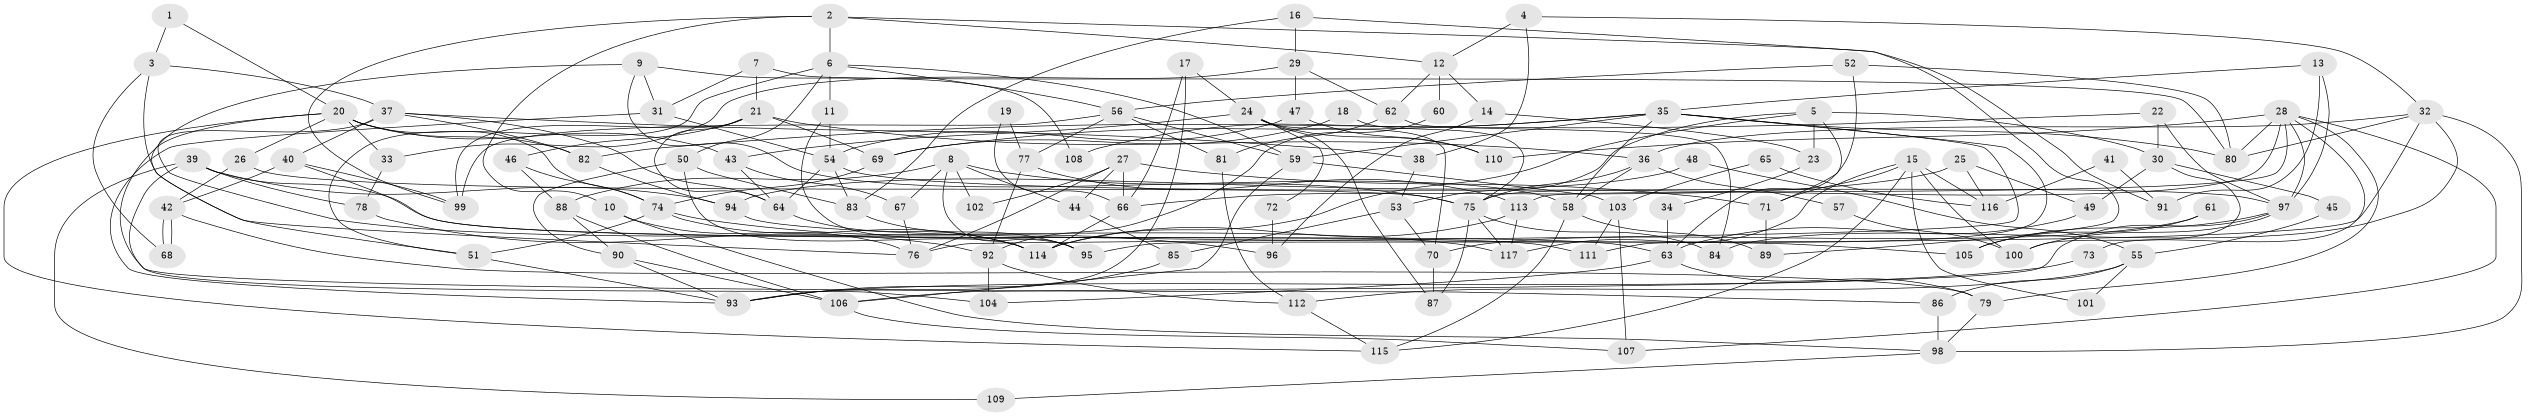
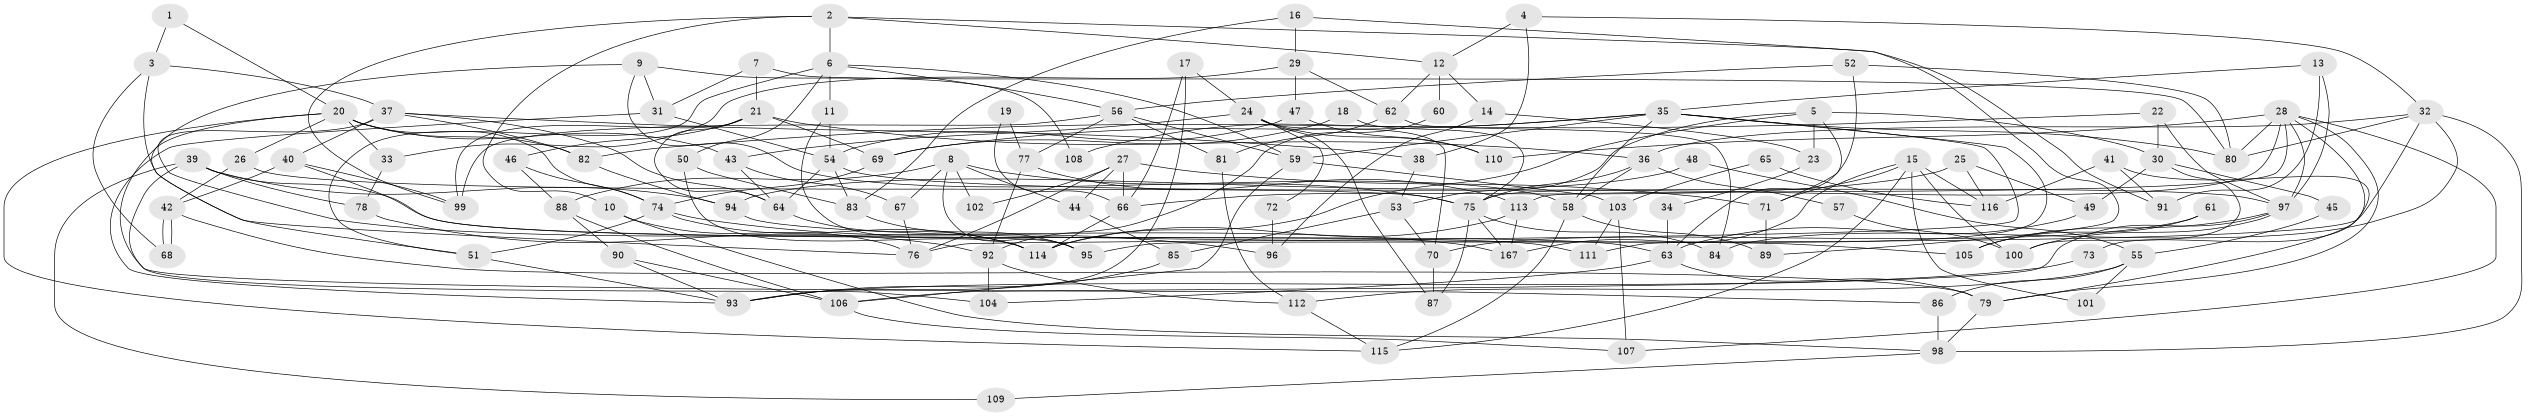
  graph {
    node [color=gray90 style=filled]
    1
    3
    20
    37
    68
    76
    115
    26
    33
    43
    74
    82
    86
    2
    6
    10
    12
    91
    99
    11
    50
    51
    56
    59
    98
    14
    60
    62
    38
-   117
+   117 [label=167]
    64
    40
    4
    32
    80
    95
    36
    84
    53
    5
    23
    30
    71
    114
    34
    100
    49
    45
    70
    85
    89
    54
    83
    90
    93
    77
    81
    103
    106
    7
    21
    31
    69
    46
    8
    44
    67
    75
    88
    102
    87
    9
    58
    108
    109
    97
    96
    92
    13
    35
    111
    105
    15
    101
    116
    16
    29
    47
    17
    24
    66
    72
    110
    18
    19
    113
    42
    78
    94
    57
    22
    63
    25
    79
    27
    28
    73
    107
    55
    104
    39
    41
    112
    48
    52
    61
    65
    1 -- 3
    1 -- 20
    3 -- 37
    3 -- 68
    3 -- 76
    20 -- 115
    20 -- 26
    20 -- 33
    20 -- 43
    20 -- 74
    20 -- 82
    20 -- 86
    37 -- 82
    37 -- 38
    37 -- 117
    37 -- 64
    37 -- 40
    26 -- 75
    26 -- 42
    33 -- 78
    43 -- 64
    43 -- 67
    74 -- 51
    74 -- 114
    74 -- 96
    82 -- 94
    86 -- 98
    2 -- 6
    2 -- 10
    2 -- 12
    2 -- 91
    2 -- 99
    6 -- 11
    6 -- 50
    6 -- 51
    6 -- 56
    6 -- 59
    10 -- 76
    10 -- 98
    12 -- 14
    12 -- 60
    12 -- 62
    11 -- 95
    11 -- 54
    50 -- 114
    50 -- 83
-   50 -- 90
    51 -- 93
    56 -- 99
    56 -- 59
    56 -- 77
    56 -- 81
    59 -- 103
    59 -- 106
    98 -- 109
    14 -- 23
    14 -- 96
    60 -- 92
    62 -- 84
    62 -- 81
    38 -- 53
    64 -- 114
    40 -- 99
    40 -- 111
    40 -- 42
    4 -- 12
    4 -- 38
    4 -- 32
    32 -- 98
    32 -- 80
    32 -- 95
    32 -- 36
    32 -- 84
    36 -- 75
    36 -- 58
    36 -- 57
    53 -- 70
    53 -- 85
    5 -- 53
    5 -- 23
    5 -- 30
    5 -- 71
    5 -- 114
    23 -- 34
    30 -- 100
    30 -- 49
    30 -- 45
    71 -- 89
    34 -- 63
    49 -- 63
    45 -- 55
    70 -- 87
    85 -- 93
    54 -- 64
    54 -- 83
    54 -- 97
    83 -- 95
    90 -- 93
    90 -- 106
    77 -- 92
    77 -- 113
    81 -- 112
    103 -- 111
    103 -- 107
    106 -- 107
    7 -- 80
    7 -- 21
    7 -- 31
    21 -- 99
    21 -- 64
    21 -- 36
    21 -- 69
    21 -- 46
    31 -- 54
    31 -- 93
    69 -- 74
    46 -- 74
    46 -- 88
    8 -- 95
    8 -- 44
    8 -- 67
    8 -- 75
    8 -- 88
    8 -- 102
    44 -- 85
    67 -- 76
    75 -- 117
    75 -- 84
    75 -- 87
    88 -- 90
    88 -- 106
    9 -- 51
    9 -- 31
    9 -- 58
    9 -- 108
    58 -- 115
    58 -- 89
    97 -- 100
    97 -- 106
    97 -- 105
    92 -- 104
    92 -- 112
    13 -- 91
    13 -- 97
    13 -- 35
    35 -- 76
    35 -- 59
    35 -- 80
    35 -- 69
    35 -- 58
    35 -- 108
    35 -- 111
    15 -- 115
    15 -- 117
    15 -- 71
    15 -- 100
    15 -- 101
    15 -- 116
    16 -- 89
    16 -- 83
    16 -- 29
    29 -- 33
    29 -- 62
    29 -- 47
    47 -- 54
    47 -- 110
    17 -- 93
    17 -- 24
    17 -- 66
    24 -- 43
    24 -- 70
    24 -- 87
    24 -- 72
    24 -- 110
    66 -- 114
    72 -- 96
    18 -- 69
    18 -- 75
    19 -- 77
    19 -- 66
    113 -- 117
    113 -- 114
    42 -- 68
    42 -- 68
    42 -- 79
    78 -- 92
    94 -- 105
    57 -- 100
    22 -- 82
    22 -- 30
    22 -- 97
    63 -- 79
    63 -- 104
    25 -- 49
    25 -- 116
    25 -- 66
    79 -- 98
    27 -- 76
    27 -- 71
    27 -- 44
    27 -- 102
    27 -- 66
    28 -- 80
    28 -- 75
    28 -- 97
    28 -- 110
    28 -- 113
    28 -- 79
    28 -- 73
    28 -- 107
    73 -- 93
    55 -- 86
    55 -- 101
    55 -- 112
    39 -- 109
    39 -- 78
    39 -- 94
    39 -- 63
    39 -- 104
    41 -- 91
    41 -- 116
+   41 -- 79
    112 -- 115
    48 -- 94
    48 -- 55
    52 -- 56
    52 -- 80
    52 -- 63
    61 -- 70
    61 -- 105
    65 -- 103
    65 -- 116
  }
